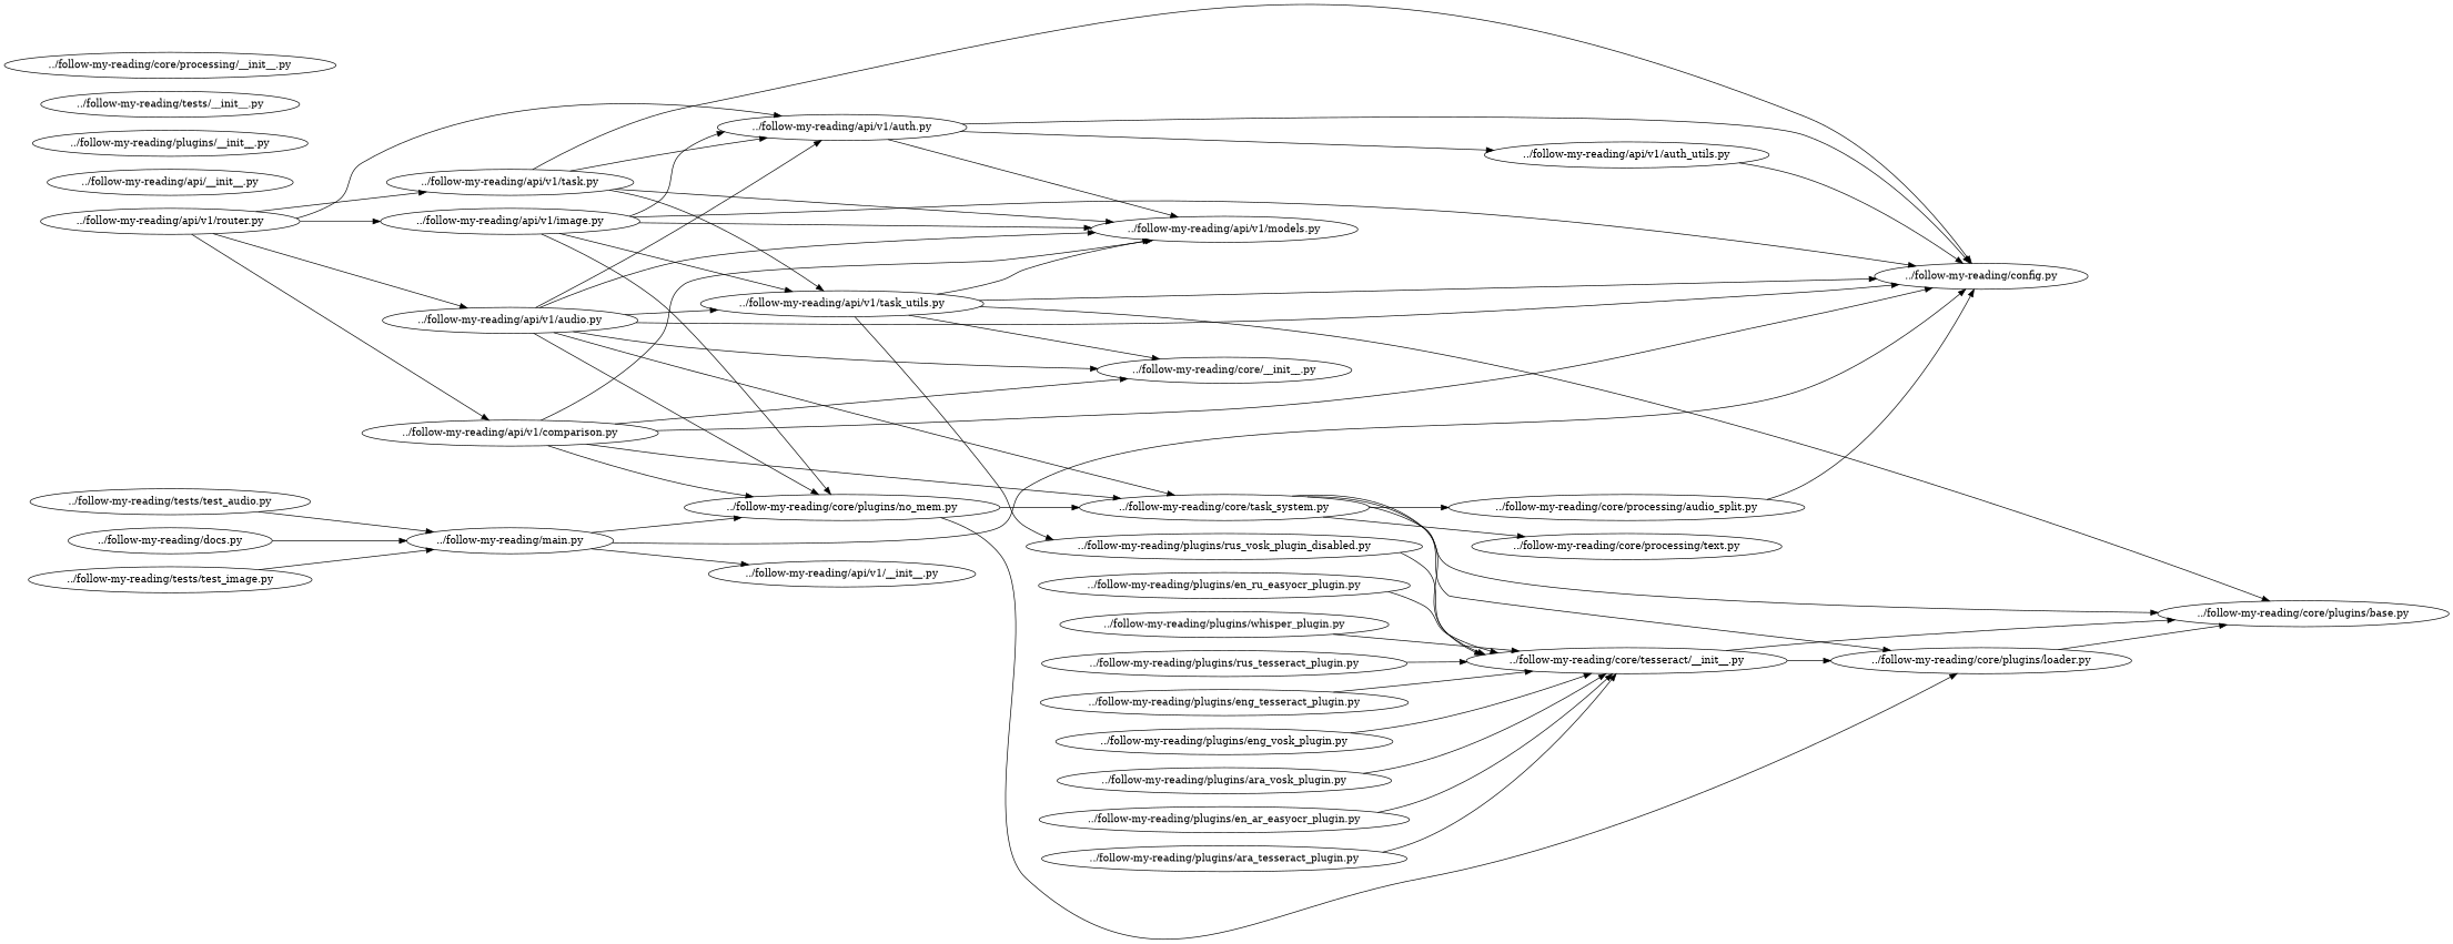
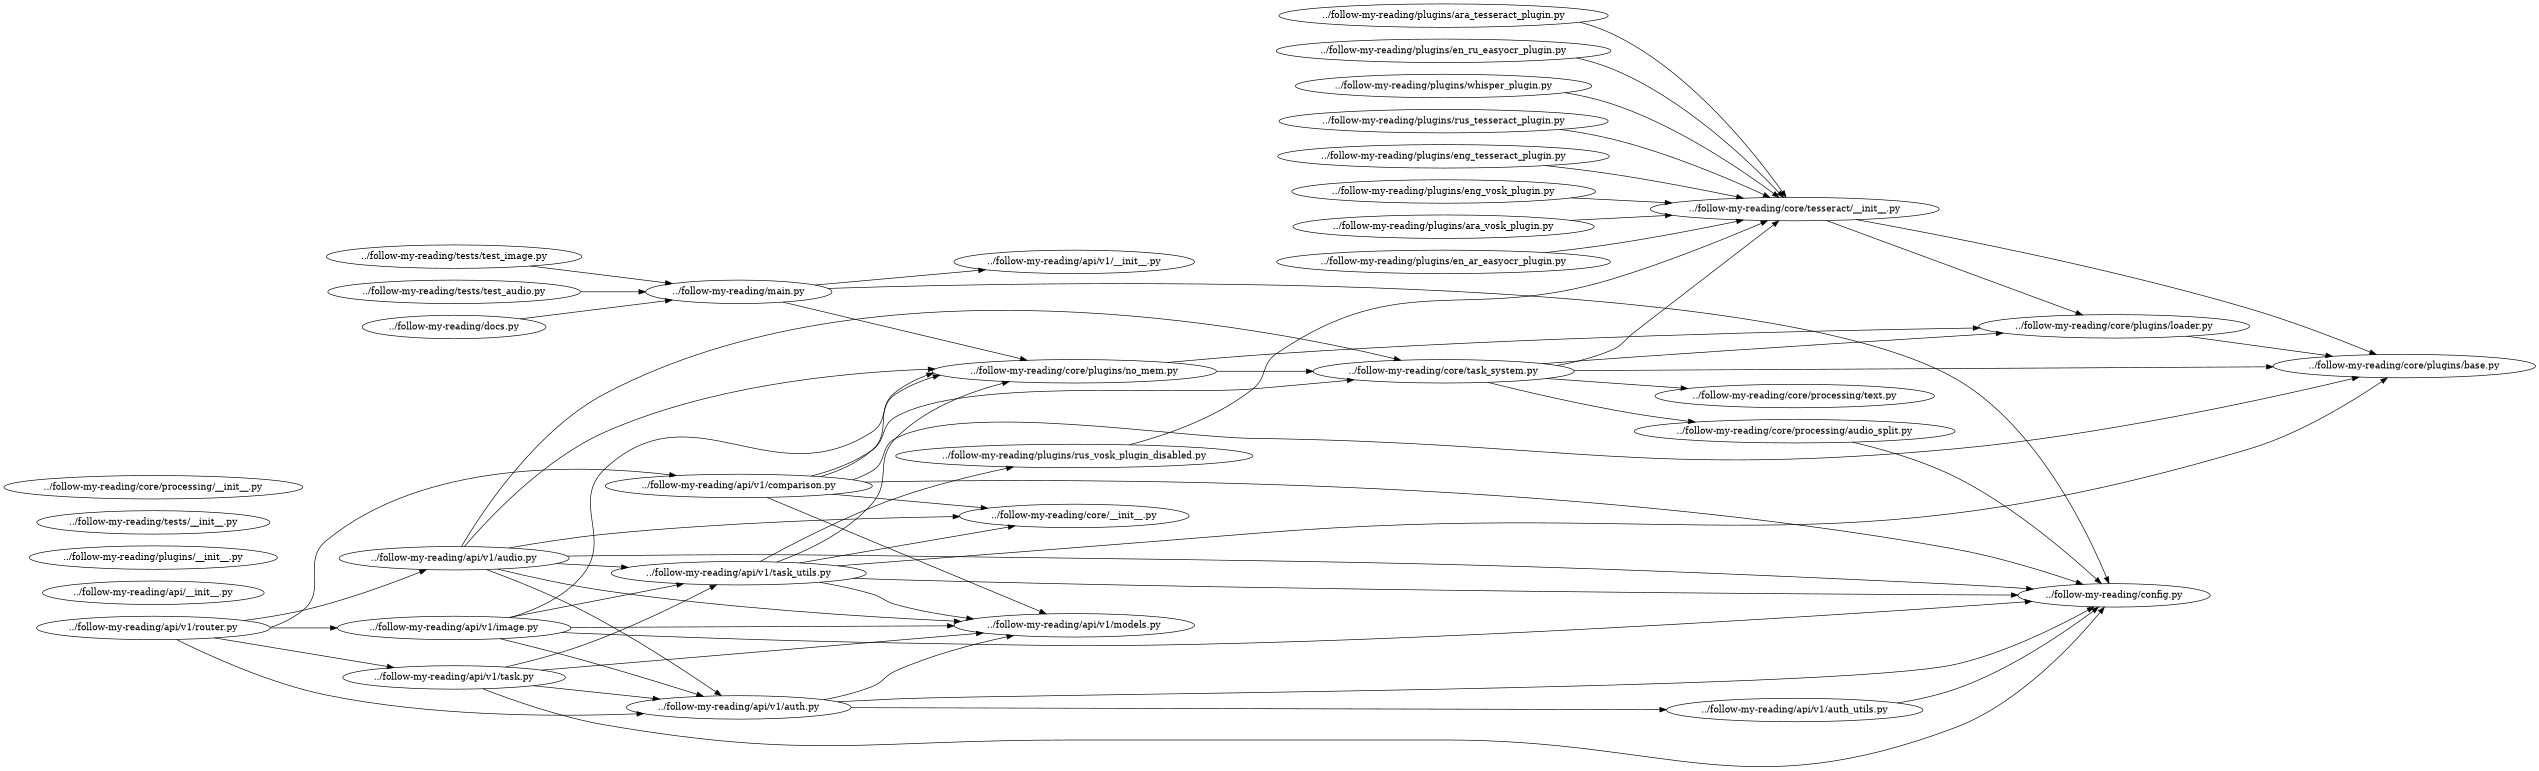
  strict digraph {
    rankdir=LR
    "../follow-my-reading/main.py"
    "../follow-my-reading/config.py"
    "../follow-my-reading/api/v1/__init__.py"
    "../follow-my-reading/core/plugins/no_mem.py"
    "../follow-my-reading/core/task_system.py"
    "../follow-my-reading/core/plugins/loader.py"
    "../follow-my-reading/docs.py"
    "../follow-my-reading/api/__init__.py"
    "../follow-my-reading/api/v1/image.py"
    "../follow-my-reading/api/v1/auth.py"
    "../follow-my-reading/api/v1/task_utils.py"
    "../follow-my-reading/api/v1/models.py"
    "../follow-my-reading/api/v1/auth_utils.py"
    "../follow-my-reading/core/__init__.py"
    "../follow-my-reading/core/plugins/base.py"
    "../follow-my-reading/plugins/rus_vosk_plugin_disabled.py"
    n17 [label="../follow-my-reading/core/tesseract/__init__.py"]
    "../follow-my-reading/core/processing/text.py"
    "../follow-my-reading/core/processing/audio_split.py"
    "../follow-my-reading/api/v1/router.py"
    "../follow-my-reading/api/v1/audio.py"
    "../follow-my-reading/api/v1/comparison.py"
    "../follow-my-reading/api/v1/task.py"
    "../follow-my-reading/plugins/rus_tesseract_plugin.py"
    "../follow-my-reading/plugins/eng_tesseract_plugin.py"
    "../follow-my-reading/plugins/eng_vosk_plugin.py"
    "../follow-my-reading/plugins/ara_vosk_plugin.py"
    "../follow-my-reading/plugins/en_ar_easyocr_plugin.py"
    "../follow-my-reading/plugins/ara_tesseract_plugin.py"
    "../follow-my-reading/plugins/en_ru_easyocr_plugin.py"
    "../follow-my-reading/plugins/__init__.py"
    "../follow-my-reading/plugins/whisper_plugin.py"
    "../follow-my-reading/tests/test_image.py"
    "../follow-my-reading/tests/test_audio.py"
    "../follow-my-reading/tests/__init__.py"
    "../follow-my-reading/core/processing/__init__.py"
    "../follow-my-reading/main.py" -> "../follow-my-reading/config.py"
    "../follow-my-reading/main.py" -> "../follow-my-reading/api/v1/__init__.py"
    "../follow-my-reading/main.py" -> "../follow-my-reading/core/plugins/no_mem.py"
    "../follow-my-reading/core/plugins/no_mem.py" -> "../follow-my-reading/core/task_system.py"
    "../follow-my-reading/core/plugins/no_mem.py" -> "../follow-my-reading/core/plugins/loader.py"
    "../follow-my-reading/core/task_system.py" -> "../follow-my-reading/core/plugins/loader.py"
    "../follow-my-reading/core/task_system.py" -> "../follow-my-reading/core/plugins/base.py"
    "../follow-my-reading/core/task_system.py" -> n17
    "../follow-my-reading/core/task_system.py" -> "../follow-my-reading/core/processing/text.py"
    "../follow-my-reading/core/task_system.py" -> "../follow-my-reading/core/processing/audio_split.py"
    "../follow-my-reading/core/plugins/loader.py" -> "../follow-my-reading/core/plugins/base.py"
    "../follow-my-reading/docs.py" -> "../follow-my-reading/main.py"
    "../follow-my-reading/api/v1/image.py" -> "../follow-my-reading/config.py"
    "../follow-my-reading/api/v1/image.py" -> "../follow-my-reading/core/plugins/no_mem.py"
    "../follow-my-reading/api/v1/image.py" -> "../follow-my-reading/api/v1/auth.py"
    "../follow-my-reading/api/v1/image.py" -> "../follow-my-reading/api/v1/task_utils.py"
    "../follow-my-reading/api/v1/image.py" -> "../follow-my-reading/api/v1/models.py"
    "../follow-my-reading/api/v1/auth.py" -> "../follow-my-reading/config.py"
    "../follow-my-reading/api/v1/auth.py" -> "../follow-my-reading/api/v1/models.py"
    "../follow-my-reading/api/v1/auth.py" -> "../follow-my-reading/api/v1/auth_utils.py"
    "../follow-my-reading/api/v1/task_utils.py" -> "../follow-my-reading/config.py"
+   "../follow-my-reading/api/v1/task_utils.py" -> "../follow-my-reading/core/plugins/no_mem.py"
    "../follow-my-reading/api/v1/task_utils.py" -> "../follow-my-reading/api/v1/models.py"
    "../follow-my-reading/api/v1/task_utils.py" -> "../follow-my-reading/core/__init__.py"
    "../follow-my-reading/api/v1/task_utils.py" -> "../follow-my-reading/core/plugins/base.py"
    "../follow-my-reading/api/v1/task_utils.py" -> "../follow-my-reading/plugins/rus_vosk_plugin_disabled.py"
    "../follow-my-reading/api/v1/auth_utils.py" -> "../follow-my-reading/config.py"
    "../follow-my-reading/plugins/rus_vosk_plugin_disabled.py" -> n17
    n17 -> "../follow-my-reading/core/plugins/loader.py"
    n17 -> "../follow-my-reading/core/plugins/base.py"
    "../follow-my-reading/core/processing/audio_split.py" -> "../follow-my-reading/config.py"
    "../follow-my-reading/api/v1/router.py" -> "../follow-my-reading/api/v1/image.py"
    "../follow-my-reading/api/v1/router.py" -> "../follow-my-reading/api/v1/auth.py"
    "../follow-my-reading/api/v1/router.py" -> "../follow-my-reading/api/v1/audio.py"
    "../follow-my-reading/api/v1/router.py" -> "../follow-my-reading/api/v1/comparison.py"
    "../follow-my-reading/api/v1/router.py" -> "../follow-my-reading/api/v1/task.py"
    "../follow-my-reading/api/v1/audio.py" -> "../follow-my-reading/config.py"
    "../follow-my-reading/api/v1/audio.py" -> "../follow-my-reading/core/plugins/no_mem.py"
    "../follow-my-reading/api/v1/audio.py" -> "../follow-my-reading/core/task_system.py"
    "../follow-my-reading/api/v1/audio.py" -> "../follow-my-reading/api/v1/auth.py"
    "../follow-my-reading/api/v1/audio.py" -> "../follow-my-reading/api/v1/task_utils.py"
    "../follow-my-reading/api/v1/audio.py" -> "../follow-my-reading/api/v1/models.py"
    "../follow-my-reading/api/v1/audio.py" -> "../follow-my-reading/core/__init__.py"
    "../follow-my-reading/api/v1/comparison.py" -> "../follow-my-reading/config.py"
    "../follow-my-reading/api/v1/comparison.py" -> "../follow-my-reading/core/plugins/no_mem.py"
    "../follow-my-reading/api/v1/comparison.py" -> "../follow-my-reading/core/task_system.py"
    "../follow-my-reading/api/v1/comparison.py" -> "../follow-my-reading/api/v1/models.py"
    "../follow-my-reading/api/v1/comparison.py" -> "../follow-my-reading/core/__init__.py"
+   "../follow-my-reading/api/v1/comparison.py" -> "../follow-my-reading/core/plugins/base.py"
    "../follow-my-reading/api/v1/task.py" -> "../follow-my-reading/config.py"
    "../follow-my-reading/api/v1/task.py" -> "../follow-my-reading/api/v1/auth.py"
    "../follow-my-reading/api/v1/task.py" -> "../follow-my-reading/api/v1/task_utils.py"
    "../follow-my-reading/api/v1/task.py" -> "../follow-my-reading/api/v1/models.py"
    "../follow-my-reading/plugins/rus_tesseract_plugin.py" -> n17
    "../follow-my-reading/plugins/eng_tesseract_plugin.py" -> n17
    "../follow-my-reading/plugins/eng_vosk_plugin.py" -> n17
    "../follow-my-reading/plugins/ara_vosk_plugin.py" -> n17
    "../follow-my-reading/plugins/en_ar_easyocr_plugin.py" -> n17
    "../follow-my-reading/plugins/ara_tesseract_plugin.py" -> n17
    "../follow-my-reading/plugins/en_ru_easyocr_plugin.py" -> n17
    "../follow-my-reading/plugins/whisper_plugin.py" -> n17
    "../follow-my-reading/tests/test_image.py" -> "../follow-my-reading/main.py"
    "../follow-my-reading/tests/test_audio.py" -> "../follow-my-reading/main.py"
  }
